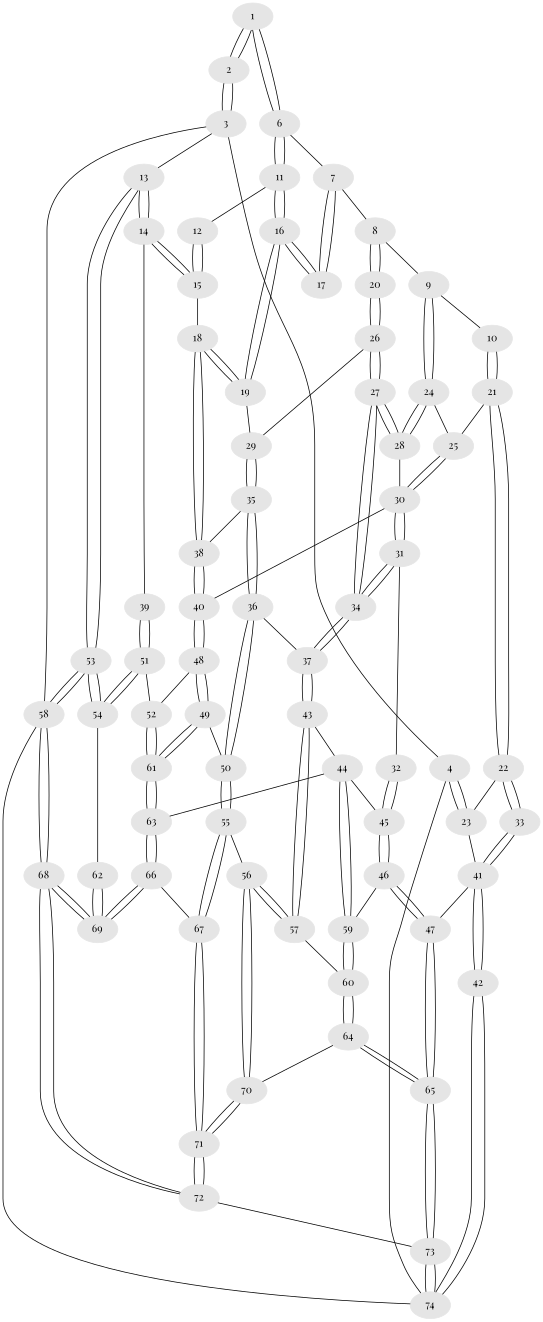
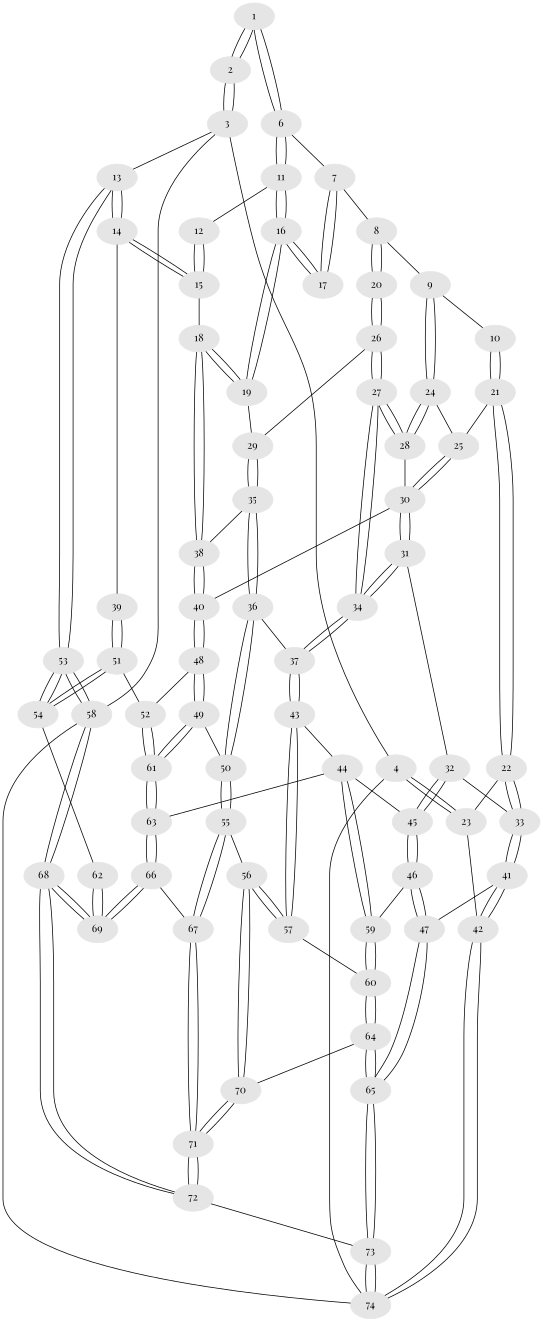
  graph {
    fontname="Playfair Display"
    node [color=gray90 fontname="Playfair Display" style=filled]
    edge [fontname="Playfair Display"]
    1
    2
    6
    3
    7
    11
    4
    13
    58
    23
    74
    14
    53
    68
    42
    10
    21
    8
    17
    12
    16
    9
    20
    24
    26
    25
    28
    22
    15
    19
    18
    39
    54
    51
    38
    29
    40
    35
    27
    33
    30
    41
    31
    34
    37
    36
    32
    45
    46
    47
    43
    50
    55
    44
    57
    48
    52
    49
    65
    59
    63
    60
    73
    61
    56
    67
    62
    69
    70
    71
    64
    72
    66
    1 -- 2
    1 -- 2
    1 -- 6
    1 -- 6
    2 -- 3
    2 -- 3
    6 -- 7
    6 -- 11
    6 -- 11
    3 -- 4
    3 -- 13
    3 -- 58
    7 -- 8
    7 -- 17
    7 -- 17
    11 -- 12
    11 -- 16
    11 -- 16
    4 -- 23
    4 -- 23
    4 -- 74
    13 -- 14
    13 -- 14
    13 -- 53
    13 -- 53
    58 -- 74
    58 -- 68
    58 -- 68
-   23 -- 41
+   23 -- 42
    14 -- 15
    14 -- 15
    14 -- 39
    53 -- 58
    53 -- 58
    53 -- 54
    53 -- 54
    68 -- 69
    68 -- 69
    68 -- 72
    68 -- 72
    42 -- 74
    42 -- 74
    10 -- 21
    10 -- 21
    21 -- 25
    21 -- 22
    21 -- 22
    8 -- 9
    8 -- 20
    8 -- 20
    12 -- 15
    12 -- 15
    16 -- 17
    16 -- 17
    16 -- 19
    16 -- 19
    9 -- 10
    9 -- 24
    9 -- 24
    20 -- 26
    20 -- 26
    24 -- 25
    24 -- 28
    24 -- 28
    26 -- 29
    26 -- 27
    26 -- 27
    25 -- 30
    25 -- 30
    28 -- 30
    22 -- 23
    22 -- 33
    22 -- 33
    15 -- 18
    19 -- 29
    18 -- 19
    18 -- 19
    18 -- 38
    18 -- 38
    39 -- 51
    39 -- 51
    54 -- 62
    51 -- 54
    51 -- 54
    51 -- 52
    38 -- 40
    38 -- 40
    29 -- 35
    29 -- 35
    40 -- 48
    40 -- 48
    35 -- 38
    35 -- 36
    35 -- 36
    27 -- 28
    27 -- 28
    27 -- 34
    27 -- 34
    33 -- 41
    33 -- 41
    30 -- 40
    30 -- 31
    30 -- 31
    41 -- 42
    41 -- 42
    41 -- 47
    31 -- 34
    31 -- 34
    31 -- 32
    34 -- 37
    34 -- 37
    37 -- 43
    37 -- 43
    36 -- 37
    36 -- 50
    36 -- 50
+   32 -- 33
    32 -- 45
    32 -- 45
    45 -- 46
    45 -- 46
    46 -- 47
    46 -- 47
    46 -- 59
    47 -- 65
    47 -- 65
    43 -- 44
    43 -- 57
    43 -- 57
    50 -- 55
    50 -- 55
    55 -- 56
    55 -- 67
    55 -- 67
    44 -- 45
    44 -- 59
    44 -- 59
    44 -- 63
    57 -- 60
    48 -- 52
    48 -- 49
    48 -- 49
    52 -- 61
    52 -- 61
    49 -- 50
    49 -- 61
    49 -- 61
    65 -- 73
    65 -- 73
    59 -- 60
    59 -- 60
    63 -- 66
    63 -- 66
    60 -- 64
    60 -- 64
    73 -- 74
    73 -- 74
    61 -- 63
    61 -- 63
    56 -- 57
    56 -- 57
    56 -- 70
    56 -- 70
    67 -- 71
    67 -- 71
    62 -- 69
    62 -- 69
    70 -- 71
    70 -- 71
    71 -- 72
    71 -- 72
    64 -- 65
    64 -- 65
    64 -- 70
    72 -- 73
    66 -- 67
    66 -- 69
    66 -- 69
  }
